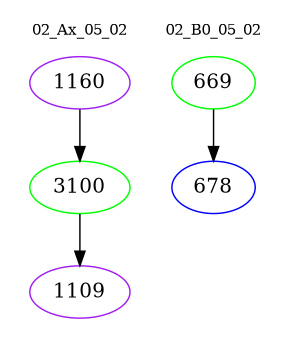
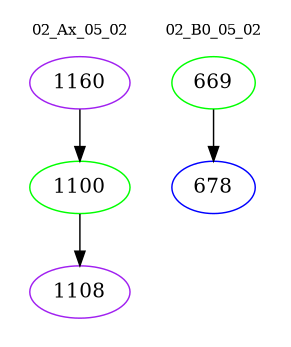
  digraph {
    node [color=purple]
    edge [color=black]
    n1 [label=1160]
-   n2 [color=green label=3100]
-   n3 [label=1109]
+   n2 [color=green label=1100]
+   n3 [label=1108]
    n4 [color=green label=669]
    n5 [color=blue label=678]
    subgraph cluster_1 {
      color=white
      fontsize=10
      label="02_Ax_05_02"
      n1
      n2
      n3
    }
    subgraph cluster_2 {
      color=white
      fontsize=10
      label="02_B0_05_02"
      n4
      n5
    }
    n1 -> n2
    n2 -> n3
    n4 -> n5
  }
